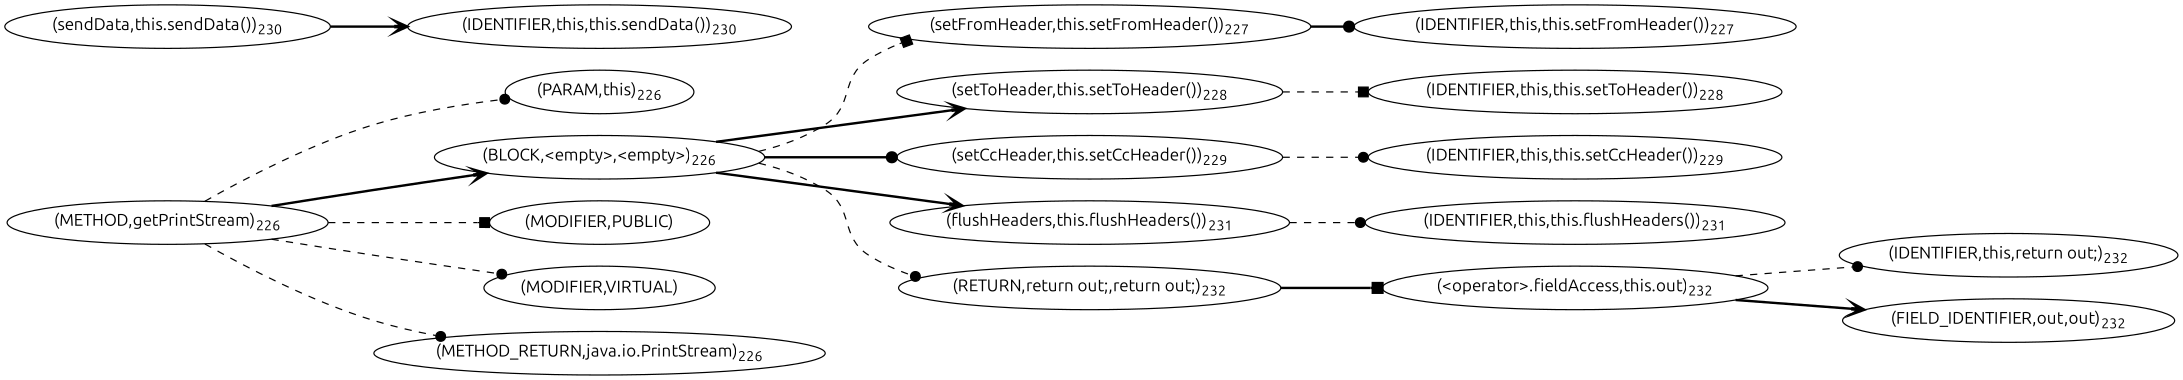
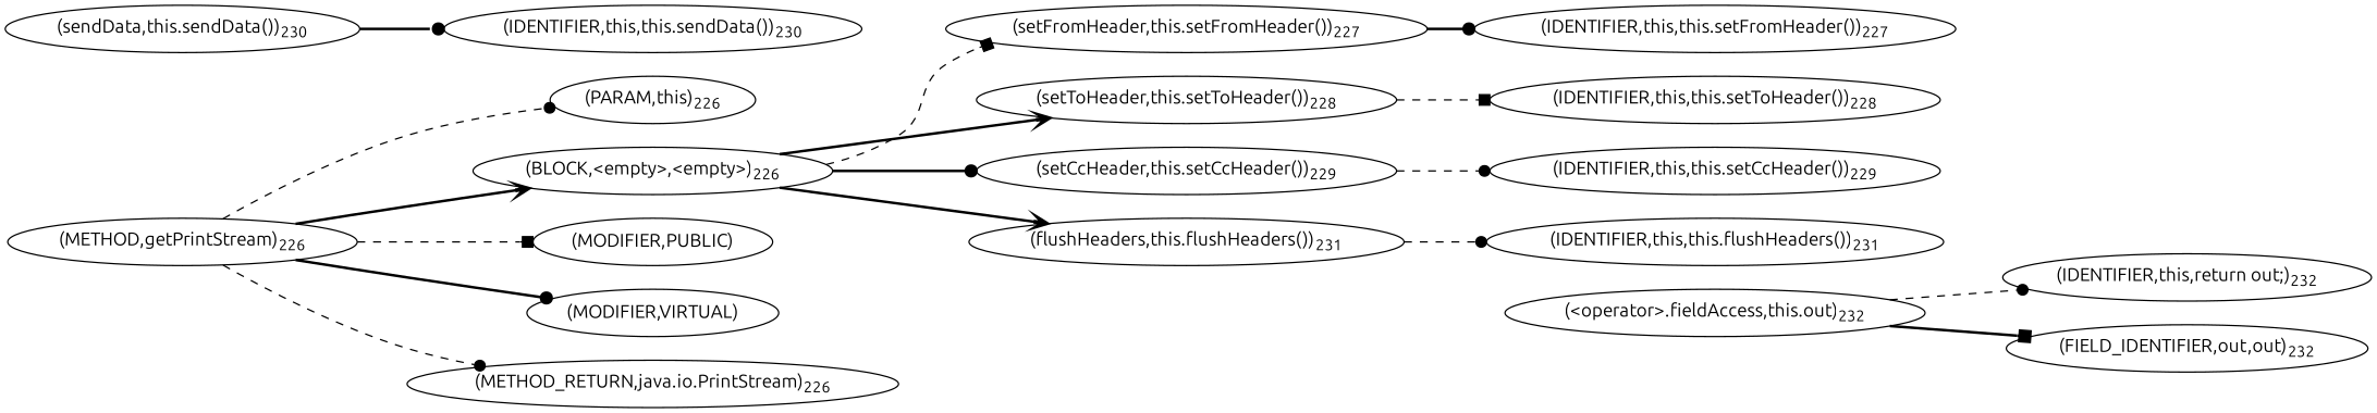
  digraph {
    fontname=Ubuntu
    rankdir=LR
    node [fontname=Ubuntu]
    edge [arrowhead=dot fontname=Ubuntu style=dashed]
    n1 [label=<(METHOD,getPrintStream)<SUB>226</SUB>>]
    n2 [label=<(PARAM,this)<SUB>226</SUB>>]
    n3 [label=<(BLOCK,&lt;empty&gt;,&lt;empty&gt;)<SUB>226</SUB>>]
    n4 [label=<(MODIFIER,PUBLIC)>]
    n5 [label=<(MODIFIER,VIRTUAL)>]
    n6 [label=<(METHOD_RETURN,java.io.PrintStream)<SUB>226</SUB>>]
    n7 [label=<(setFromHeader,this.setFromHeader())<SUB>227</SUB>>]
    n8 [label=<(setToHeader,this.setToHeader())<SUB>228</SUB>>]
    n9 [label=<(setCcHeader,this.setCcHeader())<SUB>229</SUB>>]
    n10 [label=<(flushHeaders,this.flushHeaders())<SUB>231</SUB>>]
-   n11 [label=<(RETURN,return out;,return out;)<SUB>232</SUB>>]
    n12 [label=<(IDENTIFIER,this,this.setFromHeader())<SUB>227</SUB>>]
    n13 [label=<(IDENTIFIER,this,this.setToHeader())<SUB>228</SUB>>]
    n14 [label=<(IDENTIFIER,this,this.setCcHeader())<SUB>229</SUB>>]
    n15 [label=<(sendData,this.sendData())<SUB>230</SUB>>]
    n16 [label=<(IDENTIFIER,this,this.sendData())<SUB>230</SUB>>]
    n17 [label=<(IDENTIFIER,this,this.flushHeaders())<SUB>231</SUB>>]
    n18 [label=<(&lt;operator&gt;.fieldAccess,this.out)<SUB>232</SUB>>]
    n19 [label=<(IDENTIFIER,this,return out;)<SUB>232</SUB>>]
    n20 [label=<(FIELD_IDENTIFIER,out,out)<SUB>232</SUB>>]
    n1 -> n2
    n1 -> n3 [arrowhead=vee style=bold]
    n1 -> n4 [arrowhead=box]
-   n1 -> n5
+   n1 -> n5 [style=bold]
    n1 -> n6
    n3 -> n7 [arrowhead=box]
    n3 -> n8 [arrowhead=vee style=bold]
    n3 -> n9 [style=bold]
    n3 -> n10 [arrowhead=vee style=bold]
-   n3 -> n11
    n7 -> n12 [style=bold]
    n8 -> n13 [arrowhead=box]
    n9 -> n14
    n10 -> n17
-   n11 -> n18 [arrowhead=box style=bold]
-   n15 -> n16 [arrowhead=vee style=bold]
+   n15 -> n16 [style=bold]
    n18 -> n19
-   n18 -> n20 [arrowhead=vee style=bold]
+   n18 -> n20 [arrowhead=box style=bold]
  }
